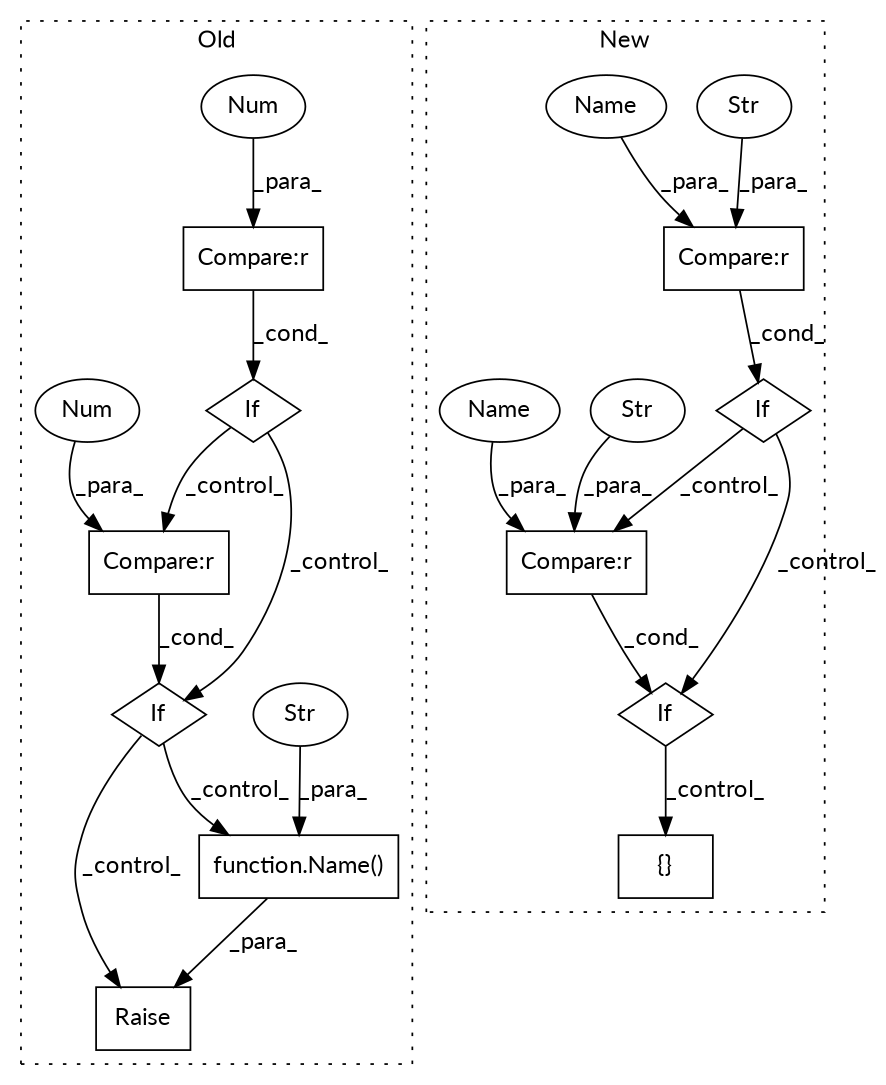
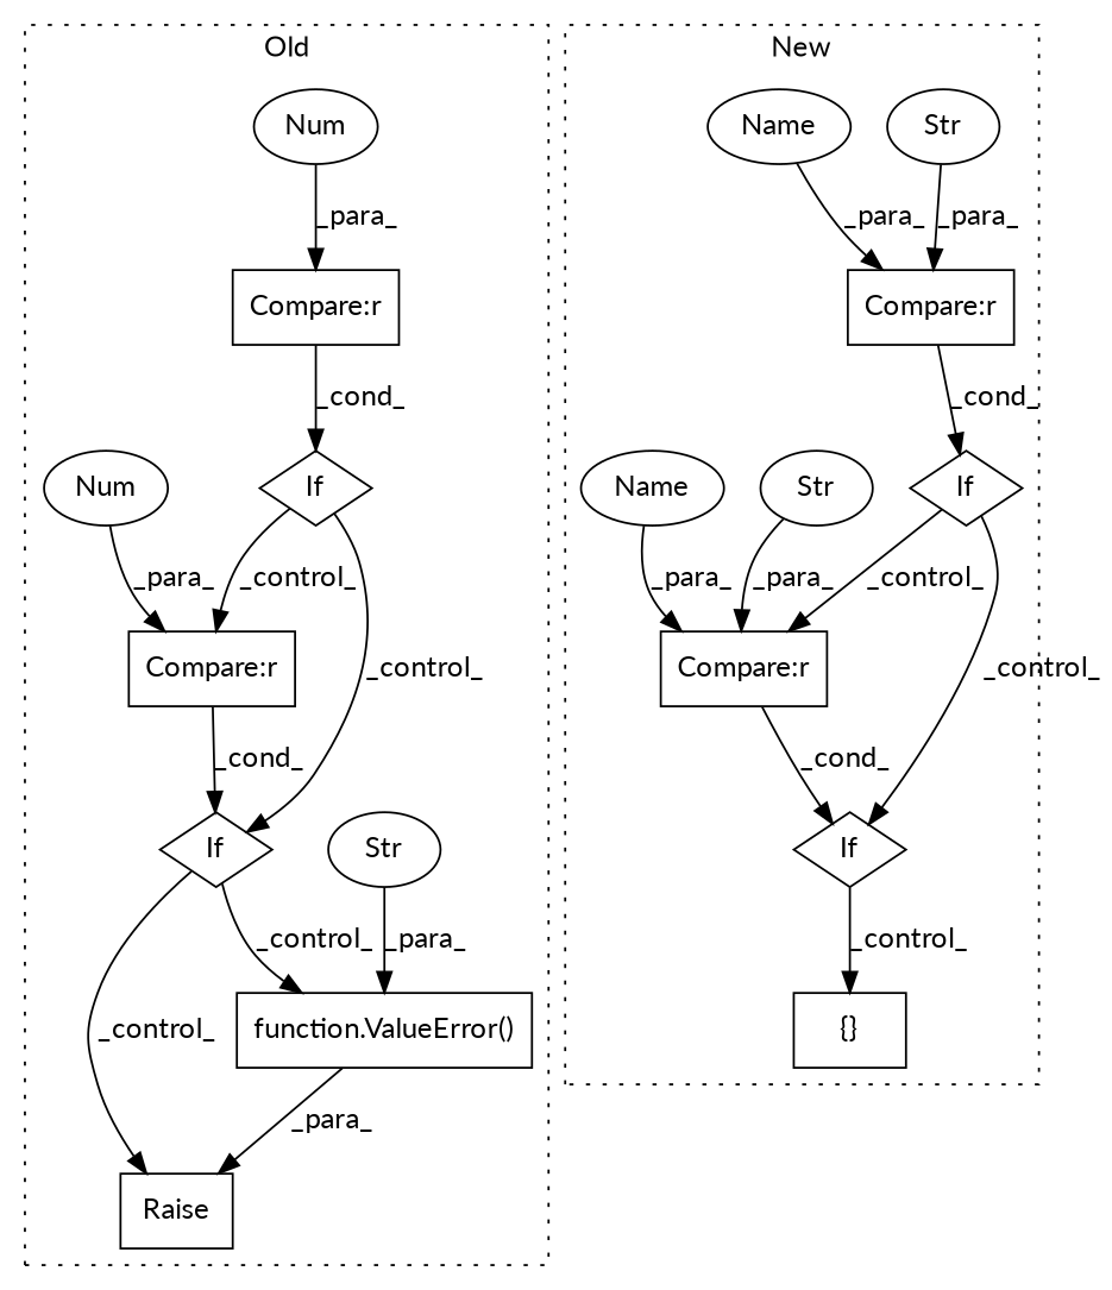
  digraph {
    fontname=Lato
    node [a=96 l="3,14" s=3219 shape=box fontname=Lato]
    edge [fontname=Lato]
    n1 [a=91 l=6 label=Raise s=3021]
-   n2 [a=75 l="11,1" label="function.Name()" s="3027,3095"]
+   n2 [a=75 l="11,1" label="function.ValueError()" s="3027,3095"]
    n3 [label=If s="2855,2882" shape=diamond]
    n4 [a=40 l=24 label="Compare:r" s=2858]
    n5 [label=If s="2975,3007" shape=diamond]
    n6 [a=66 l=57 label=Str s=3038 shape=ellipse]
    n7 [a=76 l=1 label=Num s=2881 shape=ellipse]
    n8 [a=40 l=29 label="Compare:r" s=2978]
    n9 [a=76 l=1 label=Num s=3006 shape=ellipse]
    n10 [a=59 l="1,0" label="{}" s="3292,3316"]
    n11 [l="0,14" label=If s="3064,3096" shape=diamond]
    n12 [a=40 l=32 label="Compare:r"]
    n13 [l="0,14" label=If s="3219,3251" shape=diamond]
    n14 [a=66 l=16 label=Str s=3235 shape=ellipse]
    n15 [a=40 l=32 label="Compare:r" s=3064]
    n16 [a=66 l=16 label=Str s=3080 shape=ellipse]
    n17 [a=87 l=12 label=Name s=3064 shape=ellipse]
    n18 [a=87 l=12 label=Name shape=ellipse]
    subgraph cluster_1 {
      label=Old
      style=dotted
      n1
      n2
      n3
      n4
      n5
      n6
      n7
      n8
      n9
    }
    subgraph cluster_2 {
      label=New
      style=dotted
      n10
      n11
      n12
      n13
      n14
      n15
      n16
      n17
      n18
    }
    n2 -> n1 [label=_para_]
    n3 -> n5 [label=_control_]
    n3 -> n8 [label=_control_]
    n4 -> n3 [label=_cond_]
    n5 -> n1 [label=_control_]
    n5 -> n2 [label=_control_]
    n6 -> n2 [label=_para_]
    n7 -> n4 [label=_para_]
    n8 -> n5 [label=_cond_]
    n9 -> n8 [label=_para_]
    n11 -> n12 [label=_control_]
    n11 -> n13 [label=_control_]
    n12 -> n13 [label=_cond_]
    n13 -> n10 [label=_control_]
    n14 -> n12 [label=_para_]
    n15 -> n11 [label=_cond_]
    n16 -> n15 [label=_para_]
    n17 -> n15 [label=_para_]
    n18 -> n12 [label=_para_]
  }
